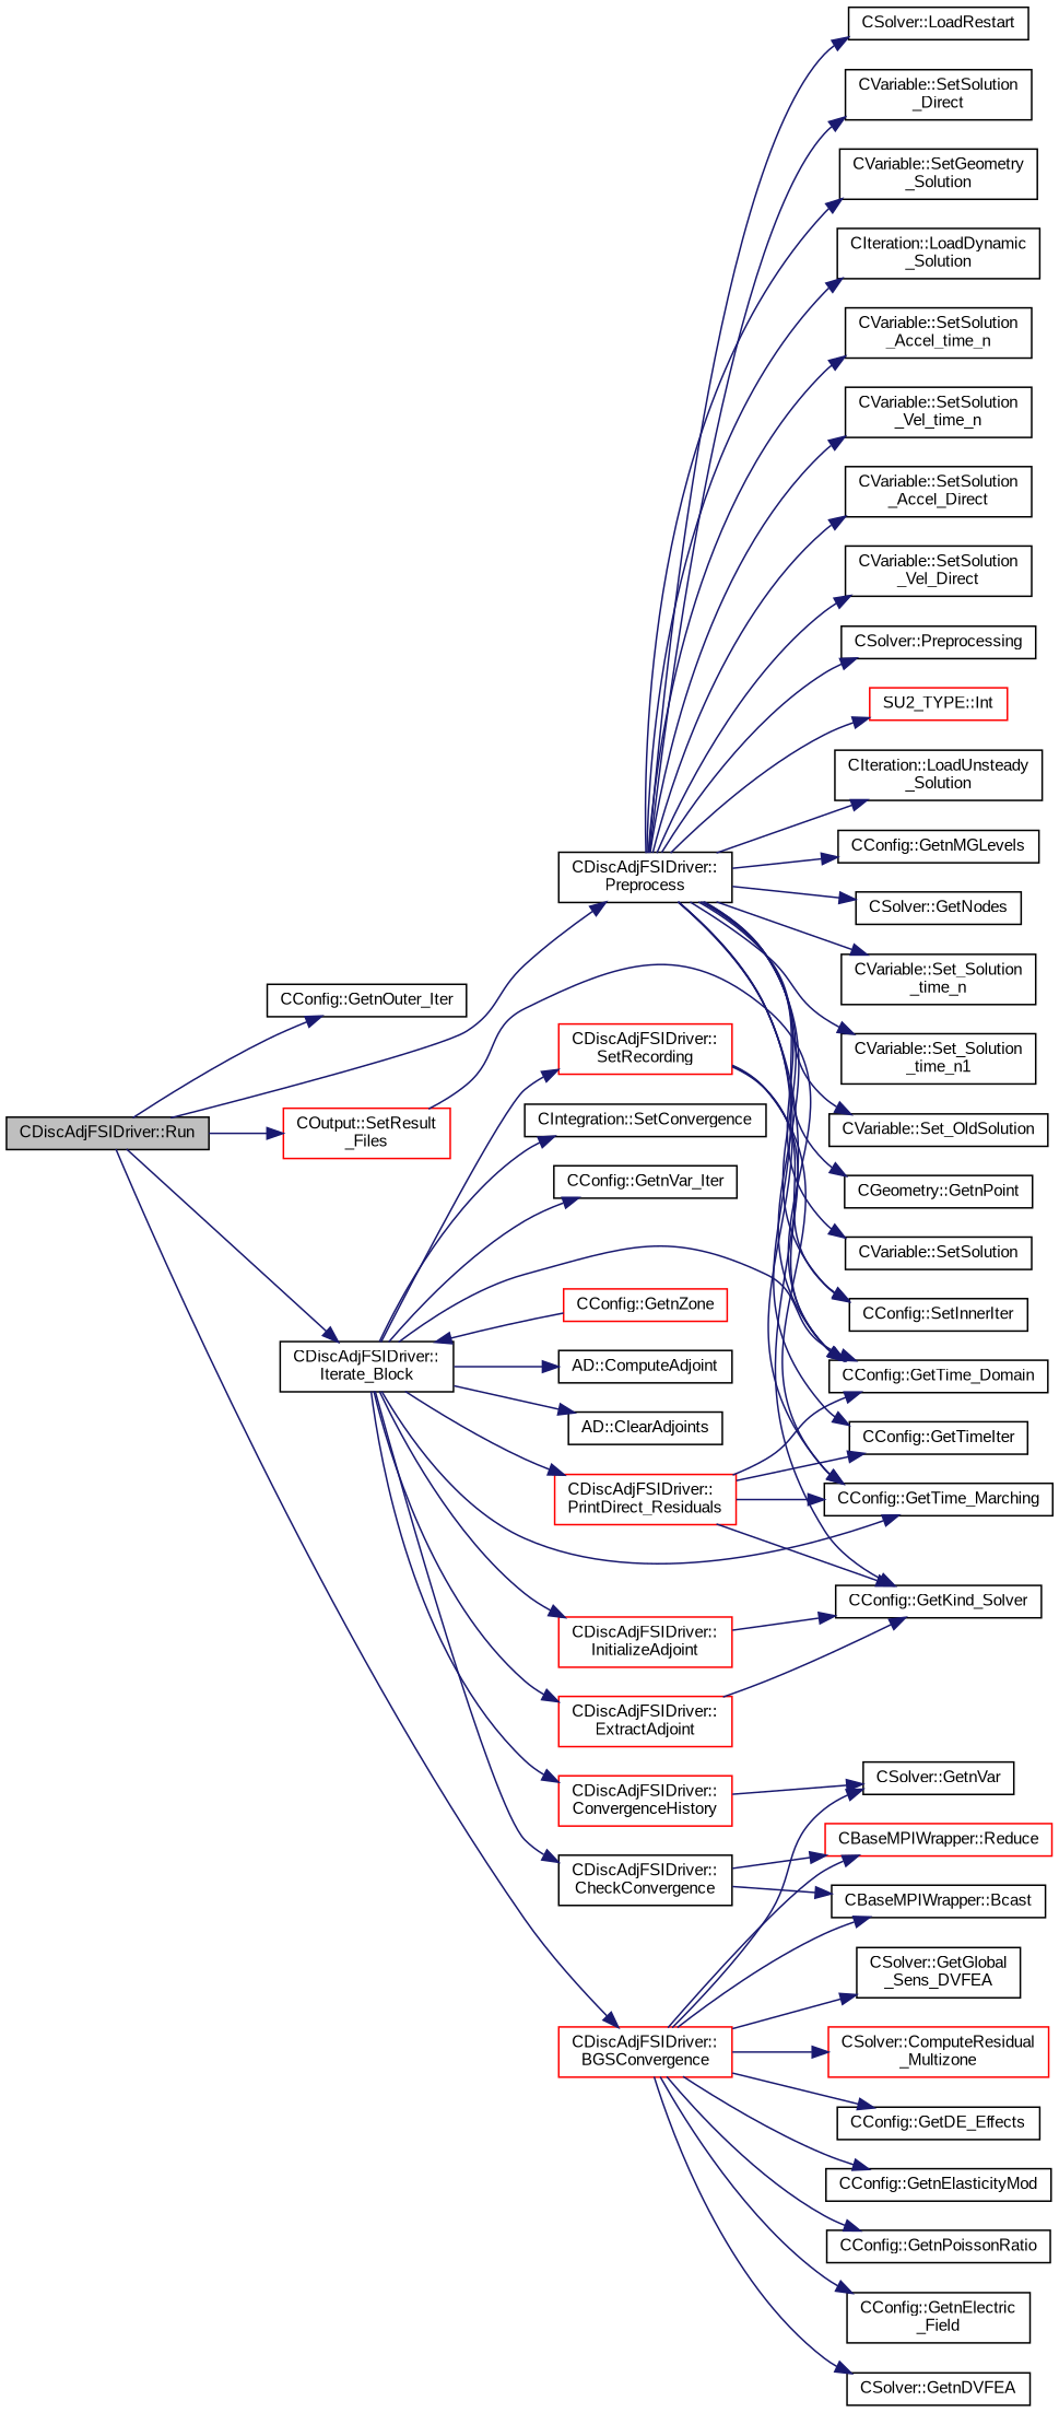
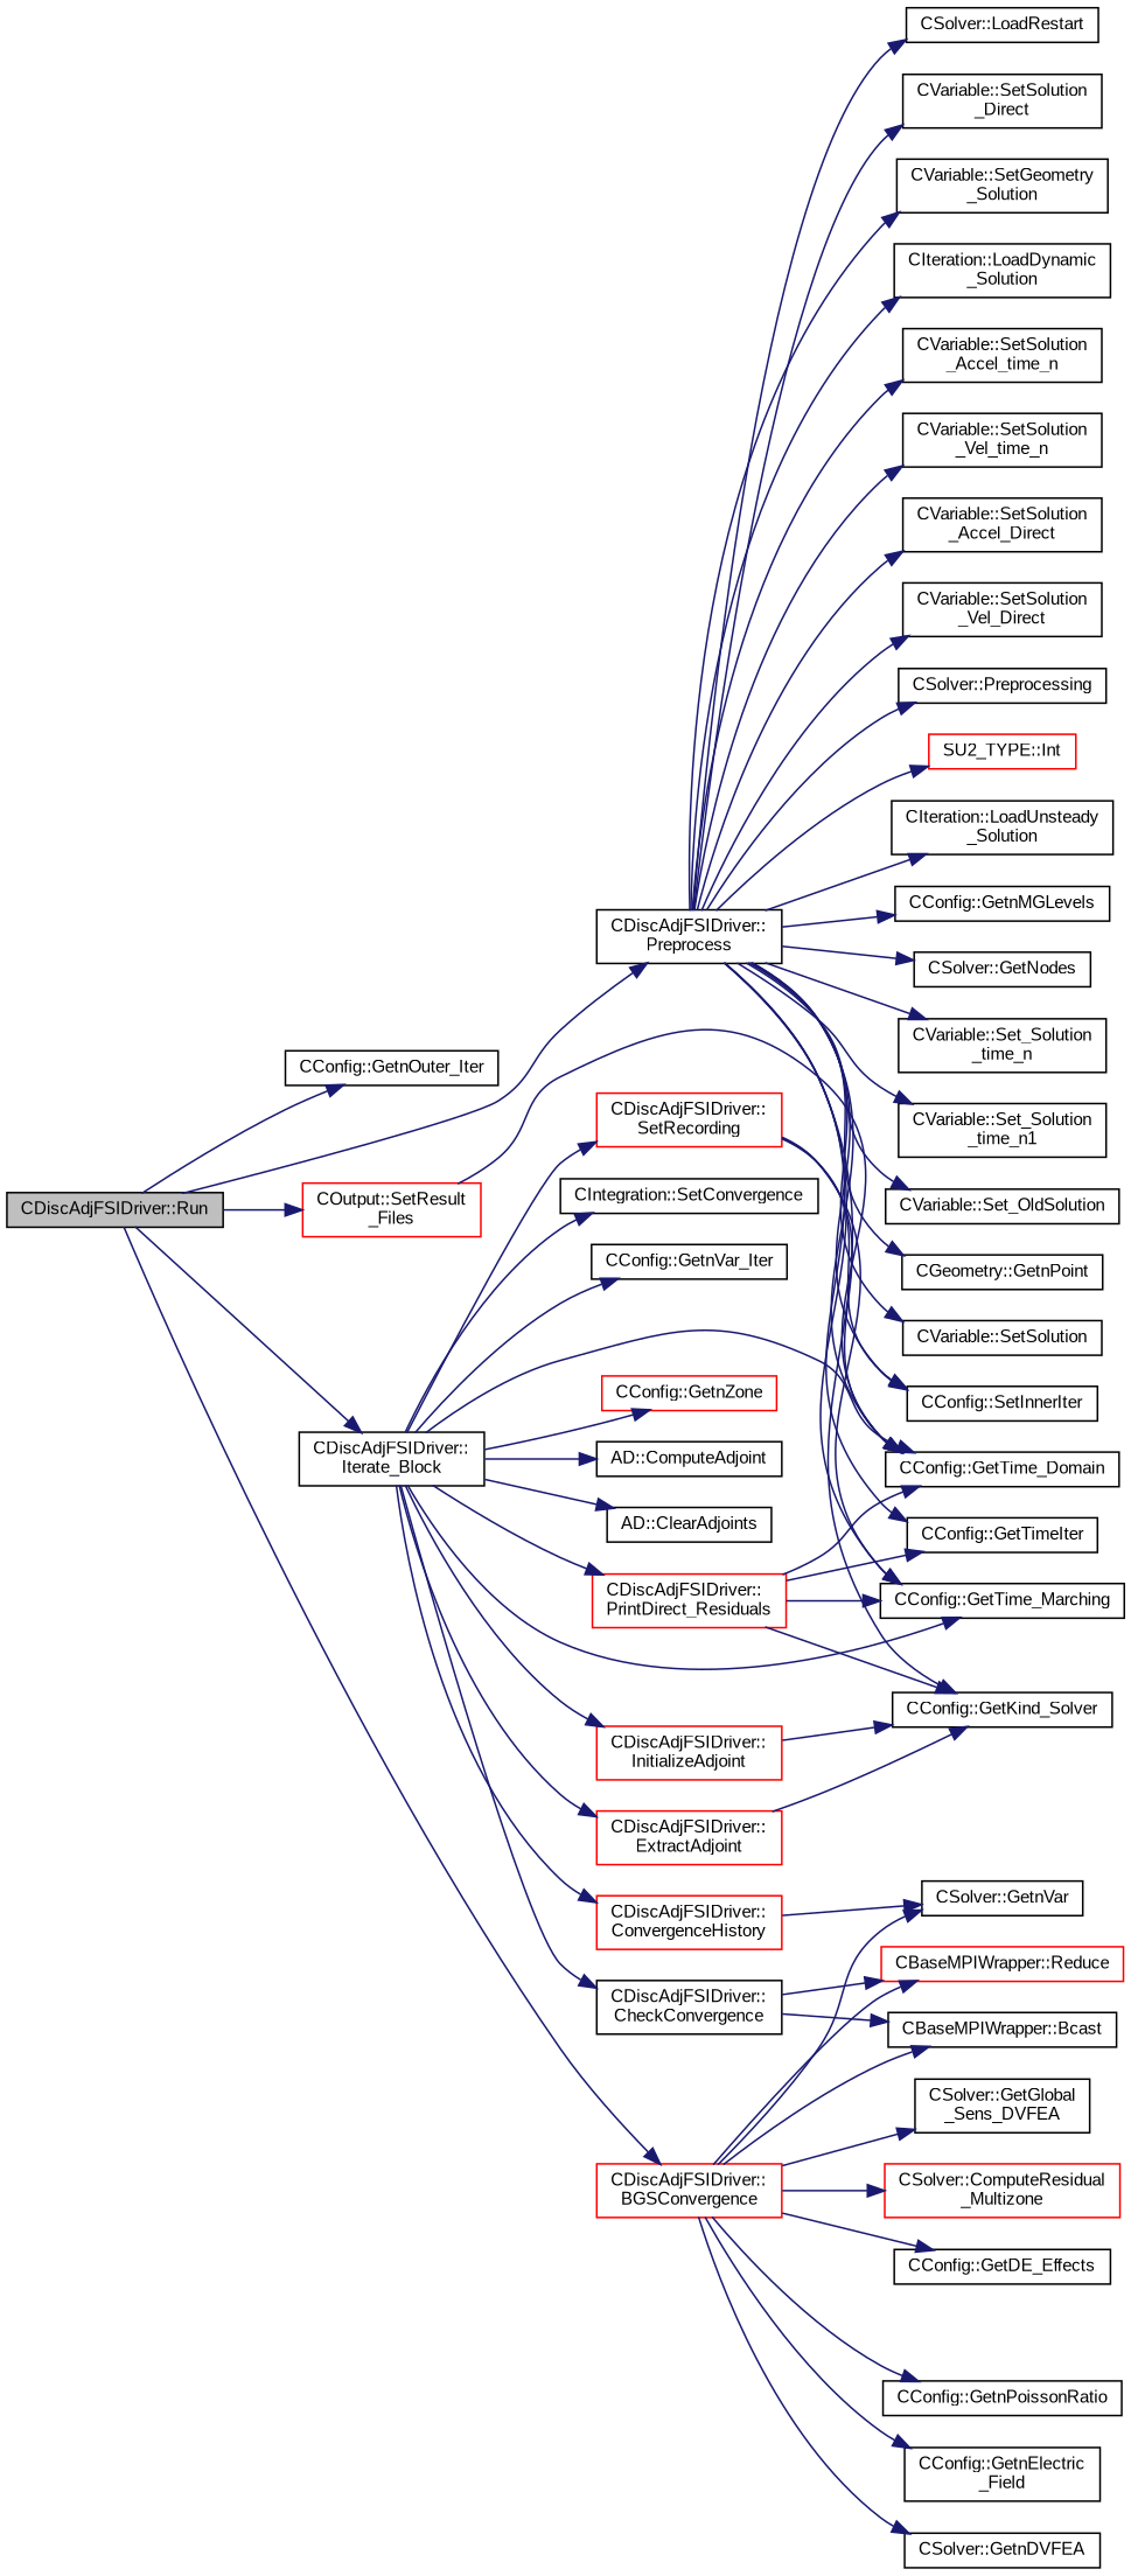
  digraph {
    fontname="Liberation Sans"
    rankdir=LR
    node [color=black fillcolor=white fontname="Liberation Sans" fontsize=10 shape=record style=filled]
    edge [color=midnightblue fontname="Liberation Sans" fontsize=10 labelfontname=Helvetica labelfontsize=10 style=solid]
    n1 [fillcolor=grey75 fontcolor=black height=0.2 label="CDiscAdjFSIDriver::Run" width=0.4]
    n2 [height=0.2 label="CConfig::GetnOuter_Iter" width=0.4]
    n3 [height=0.2 label="CDiscAdjFSIDriver::\lPreprocess" width=0.4]
    n4 [height=0.2 label="CDiscAdjFSIDriver::\lIterate_Block" width=0.4]
    n5 [color=red height=0.2 label="CDiscAdjFSIDriver::\lBGSConvergence" width=0.4]
    n6 [color=red height=0.2 label="COutput::SetResult\l_Files" width=0.4]
    n7 [height=0.2 label="CConfig::SetInnerIter" width=0.4]
    n8 [height=0.2 label="CConfig::GetTimeIter" width=0.4]
    n9 [height=0.2 label="CConfig::GetTime_Marching" width=0.4]
    n10 [height=0.2 label="CConfig::GetKind_Solver" width=0.4]
    n11 [color=red height=0.2 label="SU2_TYPE::Int" width=0.4]
    n12 [height=0.2 label="CIteration::LoadUnsteady\l_Solution" width=0.4]
    n13 [height=0.2 label="CConfig::GetnMGLevels" width=0.4]
    n14 [height=0.2 label="CSolver::GetNodes" width=0.4]
    n15 [height=0.2 label="CVariable::Set_Solution\l_time_n" width=0.4]
    n16 [height=0.2 label="CVariable::Set_Solution\l_time_n1" width=0.4]
    n17 [height=0.2 label="CVariable::Set_OldSolution" width=0.4]
    n18 [height=0.2 label="CGeometry::GetnPoint" width=0.4]
    n19 [height=0.2 label="CVariable::SetSolution" width=0.4]
    n20 [height=0.2 label="CSolver::LoadRestart" width=0.4]
    n21 [height=0.2 label="CVariable::SetSolution\l_Direct" width=0.4]
    n22 [height=0.2 label="CVariable::SetGeometry\l_Solution" width=0.4]
    n23 [height=0.2 label="CConfig::GetTime_Domain" width=0.4]
    n24 [height=0.2 label="CIteration::LoadDynamic\l_Solution" width=0.4]
    n25 [height=0.2 label="CVariable::SetSolution\l_Accel_time_n" width=0.4]
    n26 [height=0.2 label="CVariable::SetSolution\l_Vel_time_n" width=0.4]
    n27 [height=0.2 label="CVariable::SetSolution\l_Accel_Direct" width=0.4]
    n28 [height=0.2 label="CVariable::SetSolution\l_Vel_Direct" width=0.4]
    n29 [height=0.2 label="CSolver::Preprocessing" width=0.4]
    n30 [color=red height=0.2 label="CDiscAdjFSIDriver::\lSetRecording" width=0.4]
    n31 [color=red height=0.2 label="CDiscAdjFSIDriver::\lPrintDirect_Residuals" width=0.4]
    n32 [height=0.2 label="CConfig::GetnVar_Iter" width=0.4]
    n33 [color=red height=0.2 label="CConfig::GetnZone" width=0.4]
    n34 [color=red height=0.2 label="CDiscAdjFSIDriver::\lInitializeAdjoint" width=0.4]
    n35 [height=0.2 label="AD::ComputeAdjoint" width=0.4]
    n36 [color=red height=0.2 label="CDiscAdjFSIDriver::\lExtractAdjoint" width=0.4]
    n37 [height=0.2 label="AD::ClearAdjoints" width=0.4]
    n38 [height=0.2 label="CDiscAdjFSIDriver::\lCheckConvergence" width=0.4]
    n39 [color=red height=0.2 label="CDiscAdjFSIDriver::\lConvergenceHistory" width=0.4]
    n40 [height=0.2 label="CIntegration::SetConvergence" width=0.4]
    n41 [color=red height=0.2 label="CBaseMPIWrapper::Reduce" width=0.4]
    n42 [height=0.2 label="CBaseMPIWrapper::Bcast" width=0.4]
    n43 [height=0.2 label="CSolver::GetnVar" width=0.4]
    n44 [color=red height=0.2 label="CSolver::ComputeResidual\l_Multizone" width=0.4]
    n45 [height=0.2 label="CConfig::GetDE_Effects" width=0.4]
-   n46 [height=0.2 label="CConfig::GetnElasticityMod" width=0.4]
    n47 [height=0.2 label="CConfig::GetnPoissonRatio" width=0.4]
    n48 [height=0.2 label="CConfig::GetnElectric\l_Field" width=0.4]
    n49 [height=0.2 label="CSolver::GetnDVFEA" width=0.4]
    n50 [height=0.2 label="CSolver::GetGlobal\l_Sens_DVFEA" width=0.4]
    n1 -> n2
    n1 -> n3
    n1 -> n4
    n1 -> n5
    n1 -> n6
    n3 -> n7
    n3 -> n8
    n3 -> n9
    n3 -> n10
    n3 -> n11
    n3 -> n12
    n3 -> n13
    n3 -> n14
    n3 -> n15
    n3 -> n16
    n3 -> n17
    n3 -> n18
    n3 -> n19
    n3 -> n20
    n3 -> n21
    n3 -> n22
    n3 -> n23
    n3 -> n24
    n3 -> n25
    n3 -> n26
    n3 -> n27
    n3 -> n28
    n3 -> n29
    n4 -> n9
    n4 -> n23
    n4 -> n30
    n4 -> n31
    n4 -> n32
-   n33 -> n4
+   n4 -> n33
    n4 -> n34
    n4 -> n35
    n4 -> n36
    n4 -> n37
    n4 -> n38
    n4 -> n39
    n4 -> n40
    n5 -> n41
    n5 -> n42
    n5 -> n43
    n5 -> n44
    n5 -> n45
-   n5 -> n46
    n5 -> n47
    n5 -> n48
    n5 -> n49
    n5 -> n50
    n6 -> n23
    n30 -> n7
    n30 -> n9
    n30 -> n23
    n31 -> n8
    n31 -> n9
    n31 -> n10
    n31 -> n23
    n34 -> n10
    n36 -> n10
    n38 -> n41
    n38 -> n42
    n39 -> n43
  }
